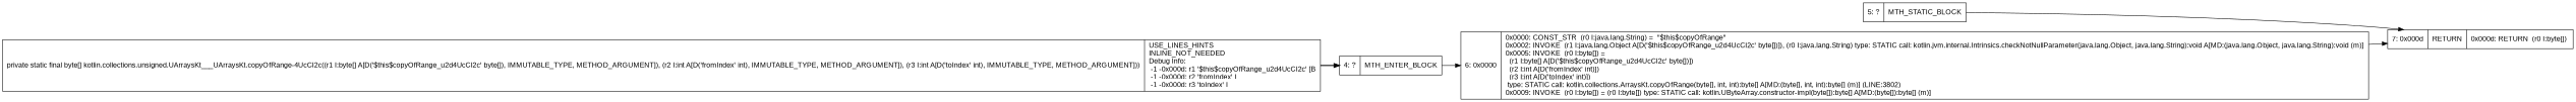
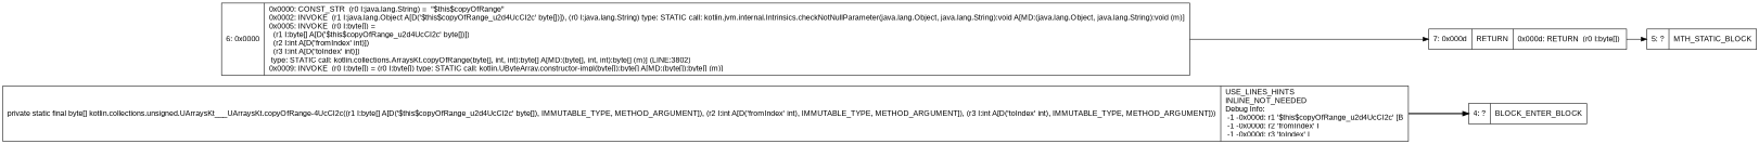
  digraph {
    fontname="Liberation Sans"
    rankdir=LR
    node [fontname="Liberation Sans" shape=record]
    edge [fontname="Liberation Sans" style=solid]
-   n1 [label="{4\:\ ?|MTH_ENTER_BLOCK\l}"]
+   n1 [label="{4\:\ ?|BLOCK_ENTER_BLOCK\l}"]
    n2 [label="{6\:\ 0x0000|0x0000: CONST_STR  (r0 I:java.lang.String) =  \"$this$copyOfRange\" \l0x0002: INVOKE  (r1 I:java.lang.Object A[D('$this$copyOfRange_u2d4UcCI2c' byte[])]), (r0 I:java.lang.String) type: STATIC call: kotlin.jvm.internal.Intrinsics.checkNotNullParameter(java.lang.Object, java.lang.String):void A[MD:(java.lang.Object, java.lang.String):void (m)]\l0x0005: INVOKE  (r0 I:byte[]) = \l  (r1 I:byte[] A[D('$this$copyOfRange_u2d4UcCI2c' byte[])])\l  (r2 I:int A[D('fromIndex' int)])\l  (r3 I:int A[D('toIndex' int)])\l type: STATIC call: kotlin.collections.ArraysKt.copyOfRange(byte[], int, int):byte[] A[MD:(byte[], int, int):byte[] (m)] (LINE:3802)\l0x0009: INVOKE  (r0 I:byte[]) = (r0 I:byte[]) type: STATIC call: kotlin.UByteArray.constructor\-impl(byte[]):byte[] A[MD:(byte[]):byte[] (m)]\l}"]
    n3 [label="{7\:\ 0x000d|RETURN\l|0x000d: RETURN  (r0 I:byte[]) \l}"]
    n4 [label="{5\:\ ?|MTH_STATIC_BLOCK\l}"]
    n5 [label="{private static final byte[] kotlin.collections.unsigned.UArraysKt___UArraysKt.copyOfRange\-4UcCI2c((r1 I:byte[] A[D('$this$copyOfRange_u2d4UcCI2c' byte[]), IMMUTABLE_TYPE, METHOD_ARGUMENT]), (r2 I:int A[D('fromIndex' int), IMMUTABLE_TYPE, METHOD_ARGUMENT]), (r3 I:int A[D('toIndex' int), IMMUTABLE_TYPE, METHOD_ARGUMENT]))  | USE_LINES_HINTS\lINLINE_NOT_NEEDED\lDebug Info:\l  \-1 \-0x000d: r1 '$this$copyOfRange_u2d4UcCI2c' [B\l  \-1 \-0x000d: r2 'fromIndex' I\l  \-1 \-0x000d: r3 'toIndex' I\l}"]
-   n1 -> n2
    n2 -> n3
-   n4 -> n3
+   n3 -> n4
    n5 -> n1 [style=bold]
  }
